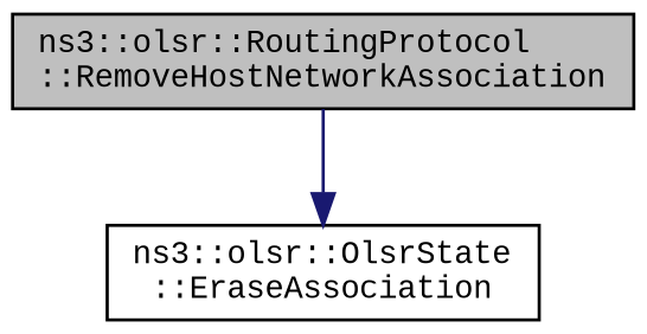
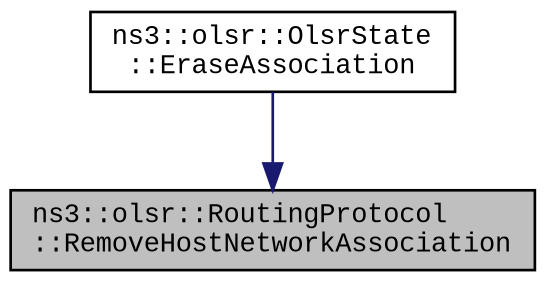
  digraph {
    rankdir=TB
    fontname="Liberation Mono"
    node [color=black fontname="Liberation Mono" fontsize=10 shape=record style=filled]
    n1 [fillcolor=grey75 fontcolor=black height=0.2 label="ns3::olsr::RoutingProtocol\l::RemoveHostNetworkAssociation" width=0.4]
    n2 [fillcolor=white height=0.2 label="ns3::olsr::OlsrState\l::EraseAssociation" width=0.4]
-   n1 -> n2 [color=midnightblue fontname="Liberation Mono" fontsize=10 labelfontname=Helvetica labelfontsize=10 style=solid]
+   n2 -> n1 [color=midnightblue fontname="Liberation Mono" fontsize=10 labelfontname=Helvetica labelfontsize=10 style=solid]
  }
